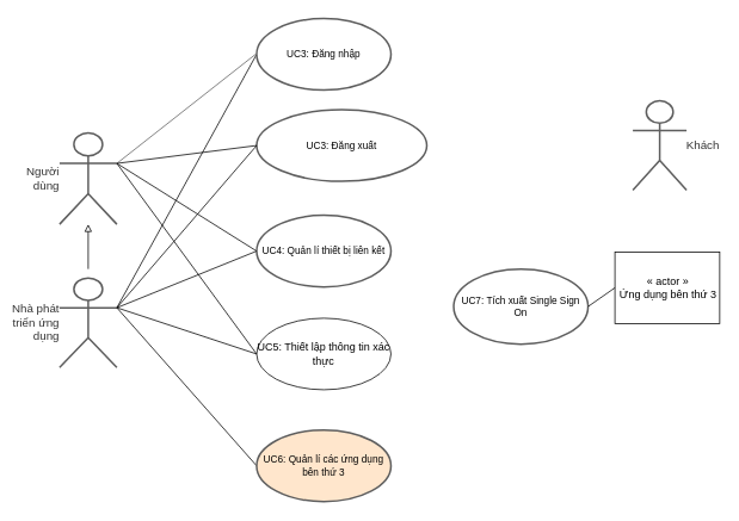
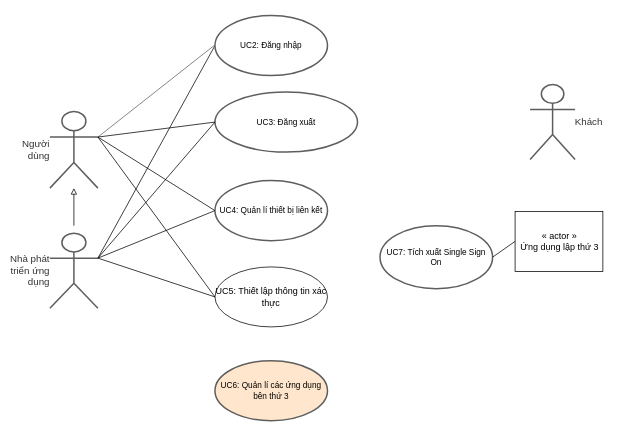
  <mxCell id="0" />
  <mxCell id="1" parent="0" />
  <mxCell id="2" style="rounded=0;orthogonalLoop=1;jettySize=auto;html=1;exitX=1;exitY=0.333;exitDx=0;exitDy=0;exitPerimeter=0;entryX=0;entryY=0.5;entryDx=0;entryDy=0;endArrow=none;endFill=0;" parent="1" source="3" target="12" edge="1"><mxGeometry relative="1" as="geometry" /></mxCell>
  <mxCell id="3" value="Người dùng" style="html=1;whiteSpace=wrap;shape=umlActor;labelPosition=left;verticalLabelPosition=middle;verticalAlign=middle;whiteSpace=nowrap;whiteSpace=wrap;fontSize=13;fontColor=#333333;spacing=0;strokeColor=#5e5e5e;strokeOpacity=100;rounded=1;absoluteArcSize=1;arcSize=7.2;strokeWidth=2;align=right;" parent="1" vertex="1" zOrder="1"><mxGeometry x="20" y="148" width="64" height="102" as="geometry" /></mxCell>
  <mxCell id="4" value="Khách" style="html=1;whiteSpace=wrap;shape=umlActor;labelPosition=right;verticalLabelPosition=middle;verticalAlign=middle;whiteSpace=nowrap;whiteSpace=wrap;fontSize=13;fontColor=#333333;spacing=0;strokeColor=#5e5e5e;strokeOpacity=100;rounded=1;absoluteArcSize=1;arcSize=7.2;strokeWidth=2;align=left;" parent="1" vertex="1" zOrder="2"><mxGeometry x="660" y="112" width="60" height="100" as="geometry" /></mxCell>
  <mxCell id="5" style="edgeStyle=none;rounded=0;orthogonalLoop=1;jettySize=auto;html=1;exitX=0;exitY=0.5;exitDx=0;exitDy=0;entryX=1;entryY=0.333;entryDx=0;entryDy=0;entryPerimeter=0;startArrow=none;startFill=0;endArrow=none;endFill=0;" parent="1" source="6" target="8" edge="1"><mxGeometry relative="1" as="geometry" /></mxCell>
- <mxCell id="6" value="UC3: Đăng nhập" style="html=1;whiteSpace=wrap;ellipse;whiteSpace=wrap;fontSize=11;spacing=3;strokeColor=#5e5e5e;strokeOpacity=100;rounded=1;absoluteArcSize=1;arcSize=7.2;strokeWidth=2;" parent="1" vertex="1" zOrder="5"><mxGeometry x="240" y="20" width="150" height="80" as="geometry" /></mxCell>
+ <mxCell id="6" value="UC2: Đăng nhập" style="html=1;whiteSpace=wrap;ellipse;whiteSpace=wrap;fontSize=11;spacing=3;strokeColor=#5e5e5e;strokeOpacity=100;rounded=1;absoluteArcSize=1;arcSize=7.2;strokeWidth=2;" parent="1" vertex="1" zOrder="5"><mxGeometry x="240" y="20" width="150" height="80" as="geometry" /></mxCell>
  <mxCell id="7" value="" style="html=1;jettySize=18;whiteSpace=wrap;fontSize=11;strokeColor=#5E5E5E;rounded=0;startArrow=none;;endArrow=none;;exitX=-0.008;exitY=0.5;exitPerimeter=0;entryX=1;entryY=0.333;entryDx=0;entryDy=0;entryPerimeter=0;" parent="1" source="6" target="3" edge="1"><mxGeometry width="100" height="100" relative="1" as="geometry"><Array as="points" /><mxPoint x="31" y="224" as="targetPoint" /></mxGeometry></mxCell>
  <mxCell id="8" value="Nhà phát triển ứng dụng" style="html=1;whiteSpace=wrap;shape=umlActor;labelPosition=left;verticalLabelPosition=middle;verticalAlign=middle;whiteSpace=nowrap;whiteSpace=wrap;fontSize=13;fontColor=#333333;spacing=0;strokeColor=#5e5e5e;strokeOpacity=100;rounded=1;absoluteArcSize=1;arcSize=7.2;strokeWidth=2;align=right;" parent="1" vertex="1" zOrder="33"><mxGeometry x="20" y="310" width="64" height="100" as="geometry" /></mxCell>
- <mxCell id="9" style="edgeStyle=none;rounded=0;orthogonalLoop=1;jettySize=auto;html=1;exitX=0;exitY=0.5;exitDx=0;exitDy=0;startArrow=none;startFill=0;endArrow=none;endFill=0;entryX=1;entryY=0.333;entryDx=0;entryDy=0;entryPerimeter=0;" parent="1" source="10" target="8" edge="1"><mxGeometry relative="1" as="geometry"><mxPoint x="40" y="470" as="targetPoint" /></mxGeometry></mxCell>
  <mxCell id="10" value="UC6: Quản lí các ứng dụng bên thứ 3" style="html=1;whiteSpace=wrap;ellipse;whiteSpace=wrap;fontSize=11;spacing=3;strokeColor=#5e5e5e;strokeOpacity=100;rounded=1;absoluteArcSize=1;arcSize=7.2;strokeWidth=2;fillColor=#ffe6cc;" parent="1" vertex="1" zOrder="3"><mxGeometry x="240" y="480" width="150" height="80" as="geometry" /></mxCell>
  <mxCell id="11" value="" style="endArrow=block;html=1;endFill=0;" parent="1" target="3" edge="1"><mxGeometry width="50" height="50" relative="1" as="geometry"><mxPoint x="52" y="300" as="sourcePoint" /><mxPoint x="52" y="260" as="targetPoint" /></mxGeometry></mxCell>
  <mxCell id="12" value="UC4: Quản lí thiết bị liên kết" style="html=1;whiteSpace=wrap;ellipse;whiteSpace=wrap;fontSize=11;spacing=3;strokeColor=#5e5e5e;strokeOpacity=100;rounded=1;absoluteArcSize=1;arcSize=7.2;strokeWidth=2;" parent="1" vertex="1" zOrder="3"><mxGeometry x="240" y="240" width="150" height="80" as="geometry" /></mxCell>
  <mxCell id="13" value="UC5: Thiết lập thông tin xác thực" style="ellipse;whiteSpace=wrap;html=1;" parent="1" vertex="1"><mxGeometry x="240" y="355" width="150" height="80" as="geometry" /></mxCell>
  <mxCell id="14" value="" style="endArrow=none;html=1;exitX=1;exitY=0.333;exitDx=0;exitDy=0;exitPerimeter=0;entryX=0;entryY=0.5;entryDx=0;entryDy=0;" parent="1" source="3" target="13" edge="1"><mxGeometry width="50" height="50" relative="1" as="geometry"><mxPoint x="430" y="400" as="sourcePoint" /><mxPoint x="480" y="350" as="targetPoint" /></mxGeometry></mxCell>
- <mxCell id="15" value="« actor »&lt;br&gt;Ứng dụng bên thứ 3" style="html=1;" parent="1" vertex="1"><mxGeometry x="640" y="281" width="117" height="80" as="geometry" /></mxCell>
+ <mxCell id="15" value="« actor »&lt;br&gt;Ứng dụng lập thứ 3" style="html=1;" parent="1" vertex="1"><mxGeometry x="640" y="281" width="117" height="80" as="geometry" /></mxCell>
  <mxCell id="16" value="UC7: Tích xuất Single Sign On" style="html=1;whiteSpace=wrap;ellipse;whiteSpace=wrap;fontSize=11;spacing=3;strokeColor=#5e5e5e;strokeOpacity=100;rounded=1;absoluteArcSize=1;arcSize=7.2;strokeWidth=2;" parent="1" vertex="1" zOrder="3"><mxGeometry x="460" y="300" width="150" height="84" as="geometry" /></mxCell>
  <mxCell id="17" value="" style="endArrow=none;html=1;entryX=0;entryY=0.5;entryDx=0;entryDy=0;exitX=1;exitY=0.5;exitDx=0;exitDy=0;" parent="1" source="16" target="15" edge="1"><mxGeometry width="50" height="50" relative="1" as="geometry"><mxPoint x="620" y="570" as="sourcePoint" /><mxPoint x="670" y="520" as="targetPoint" /></mxGeometry></mxCell>
  <mxCell id="18" value="" style="endArrow=none;html=1;exitX=1;exitY=0.333;exitDx=0;exitDy=0;exitPerimeter=0;entryX=0;entryY=0.5;entryDx=0;entryDy=0;" parent="1" source="8" target="12" edge="1"><mxGeometry width="50" height="50" relative="1" as="geometry"><mxPoint x="230" y="560" as="sourcePoint" /><mxPoint x="280" y="510" as="targetPoint" /></mxGeometry></mxCell>
  <mxCell id="19" value="" style="endArrow=none;html=1;exitX=1;exitY=0.333;exitDx=0;exitDy=0;exitPerimeter=0;entryX=0;entryY=0.5;entryDx=0;entryDy=0;" parent="1" source="8" target="13" edge="1"><mxGeometry width="50" height="50" relative="1" as="geometry"><mxPoint x="140" y="570" as="sourcePoint" /><mxPoint x="190" y="520" as="targetPoint" /></mxGeometry></mxCell>
  <mxCell id="20" value="UC3: Đăng xuất" style="html=1;whiteSpace=wrap;ellipse;whiteSpace=wrap;fontSize=11;spacing=3;strokeColor=#5e5e5e;strokeOpacity=100;rounded=1;absoluteArcSize=1;arcSize=7.2;strokeWidth=2;" parent="1" vertex="1" zOrder="3"><mxGeometry x="240" y="122" width="190" height="80" as="geometry" /></mxCell>
  <mxCell id="21" style="edgeStyle=none;rounded=0;orthogonalLoop=1;jettySize=auto;html=1;exitX=0;exitY=0.5;exitDx=0;exitDy=0;startArrow=none;startFill=0;endArrow=none;endFill=0;entryX=1;entryY=0.333;entryDx=0;entryDy=0;entryPerimeter=0;" parent="1" source="20" target="8" edge="1"><mxGeometry relative="1" as="geometry"><mxPoint x="60" y="490.003" as="targetPoint" /><mxPoint x="216" y="556.67" as="sourcePoint" /></mxGeometry></mxCell>
  <mxCell id="22" style="edgeStyle=none;rounded=0;orthogonalLoop=1;jettySize=auto;html=1;startArrow=none;startFill=0;endArrow=none;endFill=0;entryX=1;entryY=0.333;entryDx=0;entryDy=0;entryPerimeter=0;exitX=0;exitY=0.5;exitDx=0;exitDy=0;" parent="1" source="20" target="3" edge="1"><mxGeometry relative="1" as="geometry"><mxPoint x="90" y="185" as="targetPoint" /><mxPoint x="244" y="152" as="sourcePoint" /></mxGeometry></mxCell>
